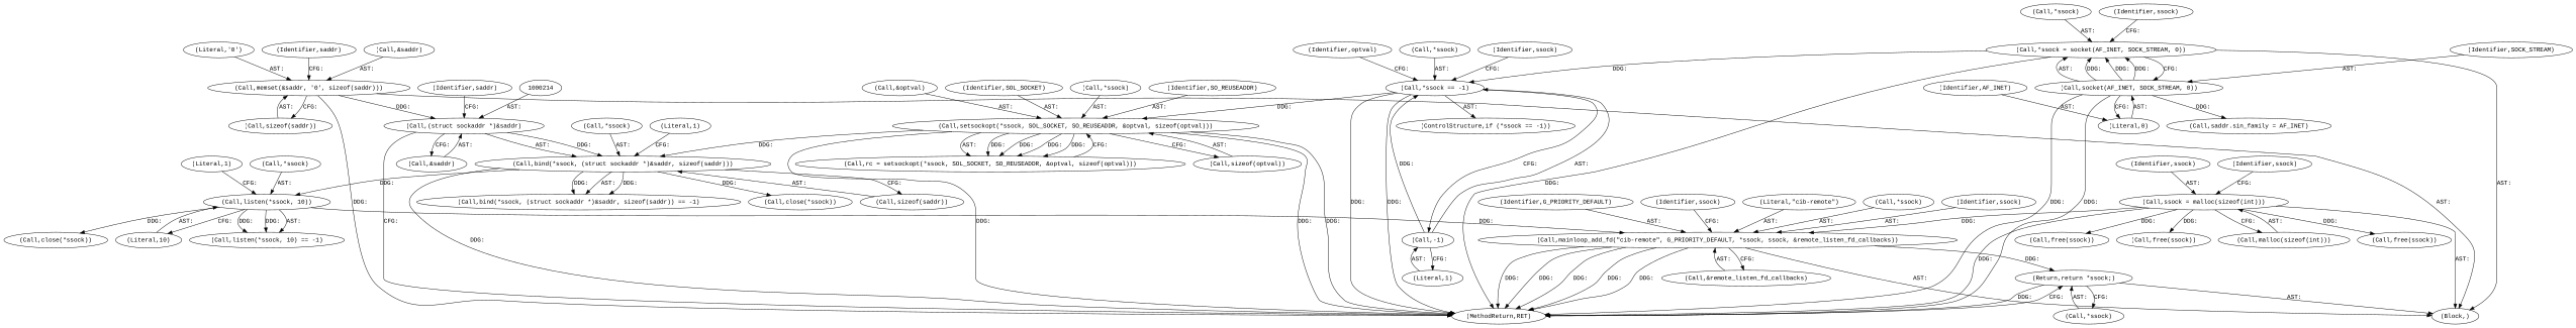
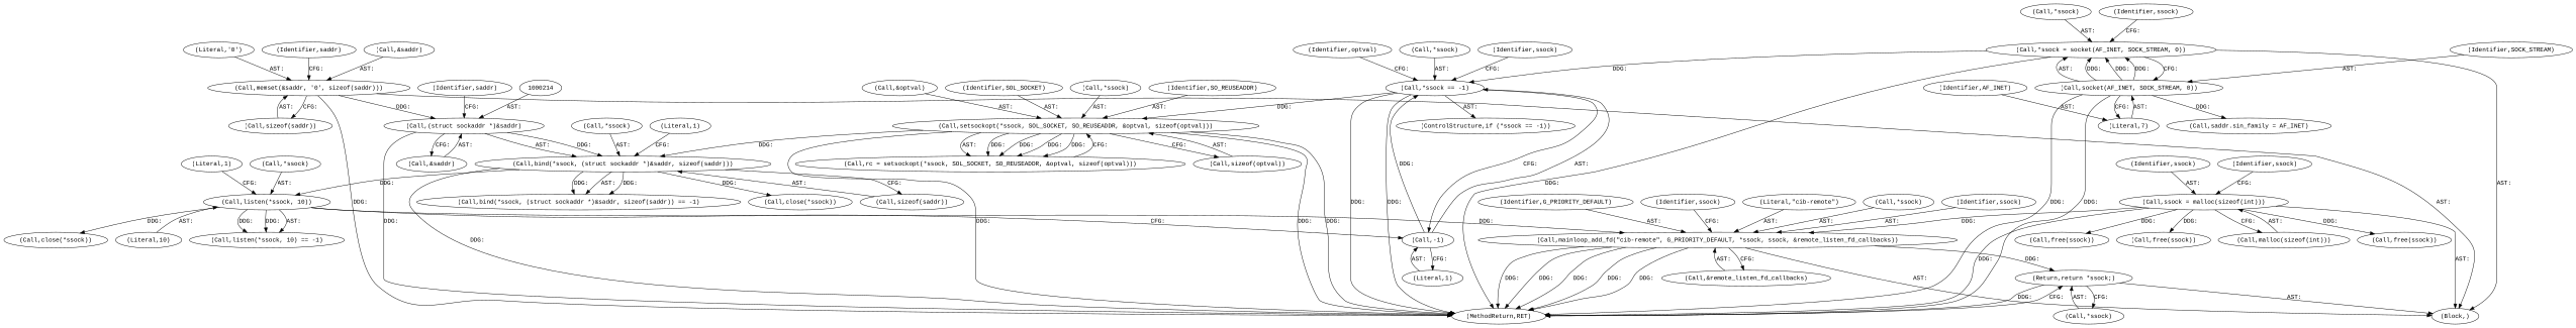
  digraph {
    fontname="Liberation Mono"
    node [fontname="Liberation Mono"]
    edge [fontname="Liberation Mono"]
    n1 [label="(Return,return *ssock;)"]
    n2 [label="(Call,*ssock)"]
    n3 [label="(MethodReturn,RET)"]
    n4 [label="(Block,)"]
    n5 [label="(Call,mainloop_add_fd(\"cib-remote\", G_PRIORITY_DEFAULT, *ssock, ssock, &remote_listen_fd_callbacks))"]
    n6 [label="(Call,&remote_listen_fd_callbacks)"]
    n7 [label="(Call,listen(*ssock, 10))"]
    n8 [label="(Literal,10)"]
    n9 [label="(Call,listen(*ssock, 10) == -1)"]
    n10 [label="(Call,close(*ssock))"]
    n11 [label="(Call,bind(*ssock, (struct sockaddr *)&saddr, sizeof(saddr)))"]
    n12 [label="(Call,bind(*ssock, (struct sockaddr *)&saddr, sizeof(saddr)) == -1)"]
    n13 [label="(Call,close(*ssock))"]
    n14 [label="(Call,sizeof(saddr))"]
    n15 [label="(Call,setsockopt(*ssock, SOL_SOCKET, SO_REUSEADDR, &optval, sizeof(optval)))"]
    n16 [label="(Call,rc = setsockopt(*ssock, SOL_SOCKET, SO_REUSEADDR, &optval, sizeof(optval)))"]
    n17 [label="(Call,sizeof(optval))"]
    n18 [label="(Call,*ssock == -1)"]
    n19 [label="(Call,-1)"]
    n20 [label="(ControlStructure,if (*ssock == -1))"]
    n21 [label="(Literal,1)"]
    n22 [label="(Call,*ssock = socket(AF_INET, SOCK_STREAM, 0))"]
    n23 [label="(Call,socket(AF_INET, SOCK_STREAM, 0))"]
    n24 [label="(Call,saddr.sin_family = AF_INET)"]
-   n25 [label="(Literal,0)"]
+   n25 [label="(Literal,7)"]
    n26 [label="(Call,(struct sockaddr *)&saddr)"]
    n27 [label="(Call,&saddr)"]
    n28 [label="(Call,memset(&saddr, '\0', sizeof(saddr)))"]
    n29 [label="(Call,sizeof(saddr))"]
    n30 [label="(Call,ssock = malloc(sizeof(int)))"]
    n31 [label="(Call,free(ssock))"]
    n32 [label="(Call,malloc(sizeof(int)))"]
    n33 [label="(Call,free(ssock))"]
    n34 [label="(Call,free(ssock))"]
    n35 [label="(Literal,'\0')"]
    n36 [label="(Identifier,G_PRIORITY_DEFAULT)"]
    n37 [label="(Identifier,saddr)"]
    n38 [label="(Identifier,ssock)"]
    n39 [label="(Call,&optval)"]
    n40 [label="(Call,&saddr)"]
    n41 [label="(Identifier,ssock)"]
    n42 [label="(Call,*ssock)"]
    n43 [label="(Literal,1)"]
    n44 [label="(Identifier,SOL_SOCKET)"]
    n45 [label="(Call,*ssock)"]
    n46 [label="(Literal,\"cib-remote\")"]
    n47 [label="(Identifier,optval)"]
    n48 [label="(Call,*ssock)"]
    n49 [label="(Call,*ssock)"]
    n50 [label="(Identifier,saddr)"]
    n51 [label="(Call,*ssock)"]
    n52 [label="(Identifier,AF_INET)"]
    n53 [label="(Identifier,SOCK_STREAM)"]
    n54 [label="(Identifier,ssock)"]
    n55 [label="(Literal,1)"]
    n56 [label="(Identifier,ssock)"]
    n57 [label="(Call,*ssock)"]
    n58 [label="(Identifier,ssock)"]
    n59 [label="(Identifier,SO_REUSEADDR)"]
    n60 [label="(Identifier,ssock)"]
    1000214
    n1 -> n2 [label="CFG: "]
    n1 -> n3 [label="DDG: "]
    n1 -> n4 [label="AST: "]
    n2 -> n1 [label="AST: "]
    n3 -> n1 [label="CFG: "]
    n5 -> n1 [label="DDG: "]
    n5 -> n3 [label="DDG: "]
    n5 -> n3 [label="DDG: "]
    n5 -> n3 [label="DDG: "]
    n5 -> n3 [label="DDG: "]
    n5 -> n3 [label="DDG: "]
    n5 -> n4 [label="AST: "]
    n5 -> n6 [label="CFG: "]
    n6 -> n5 [label="AST: "]
    n7 -> n5 [label="DDG: "]
-   n7 -> n8 [label="CFG: "]
+   n7 -> n19 [label="CFG: "]
    n7 -> n9 [label="AST: "]
    n7 -> n9 [label="DDG: "]
    n7 -> n9 [label="DDG: "]
    n7 -> n10 [label="DDG: "]
    n8 -> n7 [label="AST: "]
    n11 -> n3 [label="DDG: "]
    n11 -> n7 [label="DDG: "]
    n11 -> n12 [label="AST: "]
    n11 -> n12 [label="DDG: "]
    n11 -> n12 [label="DDG: "]
    n11 -> n13 [label="DDG: "]
    n11 -> n14 [label="CFG: "]
    n14 -> n11 [label="AST: "]
    n15 -> n3 [label="DDG: "]
    n15 -> n3 [label="DDG: "]
    n15 -> n3 [label="DDG: "]
    n15 -> n11 [label="DDG: "]
    n15 -> n16 [label="AST: "]
    n15 -> n16 [label="DDG: "]
    n15 -> n16 [label="DDG: "]
    n15 -> n16 [label="DDG: "]
    n15 -> n16 [label="DDG: "]
    n15 -> n17 [label="CFG: "]
    n16 -> n15 [label="CFG: "]
    n17 -> n15 [label="AST: "]
    n18 -> n3 [label="DDG: "]
    n18 -> n3 [label="DDG: "]
    n18 -> n15 [label="DDG: "]
    n18 -> n19 [label="CFG: "]
    n18 -> n20 [label="AST: "]
    n19 -> n18 [label="AST: "]
    n19 -> n18 [label="DDG: "]
    n19 -> n21 [label="CFG: "]
    n21 -> n19 [label="AST: "]
    n22 -> n3 [label="DDG: "]
    n22 -> n4 [label="AST: "]
    n22 -> n18 [label="DDG: "]
    n22 -> n23 [label="CFG: "]
    n23 -> n3 [label="DDG: "]
    n23 -> n3 [label="DDG: "]
    n23 -> n22 [label="AST: "]
    n23 -> n22 [label="DDG: "]
    n23 -> n22 [label="DDG: "]
    n23 -> n22 [label="DDG: "]
    n23 -> n24 [label="DDG: "]
    n23 -> n25 [label="CFG: "]
    n25 -> n23 [label="AST: "]
-   n26 -> n3 [label="CFG: "]
+   n26 -> n3 [label="DDG: "]
    n26 -> n11 [label="AST: "]
    n26 -> n11 [label="DDG: "]
    n26 -> n27 [label="CFG: "]
    n27 -> n26 [label="AST: "]
    n28 -> n3 [label="DDG: "]
    n28 -> n4 [label="AST: "]
    n28 -> n26 [label="DDG: "]
    n28 -> n29 [label="CFG: "]
    n29 -> n28 [label="AST: "]
    n30 -> n3 [label="DDG: "]
    n30 -> n4 [label="AST: "]
    n30 -> n5 [label="DDG: "]
    n30 -> n31 [label="DDG: "]
    n30 -> n32 [label="CFG: "]
    n30 -> n33 [label="DDG: "]
    n30 -> n34 [label="DDG: "]
    n32 -> n30 [label="AST: "]
    n35 -> n28 [label="AST: "]
    n36 -> n5 [label="AST: "]
    n37 -> n28 [label="CFG: "]
    n38 -> n30 [label="CFG: "]
    n39 -> n15 [label="AST: "]
    n40 -> n28 [label="AST: "]
    n41 -> n5 [label="CFG: "]
    n42 -> n7 [label="AST: "]
    n43 -> n7 [label="CFG: "]
    n44 -> n15 [label="AST: "]
    n45 -> n15 [label="AST: "]
    n46 -> n5 [label="AST: "]
    n47 -> n18 [label="CFG: "]
    n48 -> n5 [label="AST: "]
    n49 -> n22 [label="AST: "]
    n50 -> n26 [label="CFG: "]
    n51 -> n18 [label="AST: "]
    n52 -> n25 [label="AST: "]
    n53 -> n23 [label="AST: "]
    n54 -> n5 [label="AST: "]
    n55 -> n11 [label="CFG: "]
    n56 -> n18 [label="CFG: "]
    n57 -> n11 [label="AST: "]
    n58 -> n22 [label="CFG: "]
    n59 -> n15 [label="AST: "]
    n60 -> n30 [label="AST: "]
    1000214 -> n26 [label="AST: "]
  }
